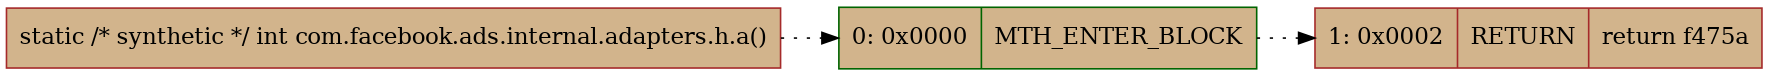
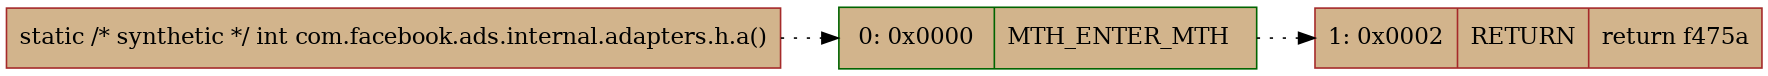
  digraph {
    rankdir=LR
    node [shape=record style=filled fillcolor=tan color=brown]
    edge [color=black style=dotted]
-   n1 [label="{0\:\ 0x0000|MTH_ENTER_BLOCK\l}" color=darkgreen]
+   n1 [label="{0\:\ 0x0000|MTH_ENTER_MTH\l}" color=darkgreen]
    n2 [label="{1\:\ 0x0002|RETURN\l|return f475a\l}"]
    n3 [label="{static \/* synthetic *\/ int com.facebook.ads.internal.adapters.h.a() }"]
    n1 -> n2
    n3 -> n1
  }
